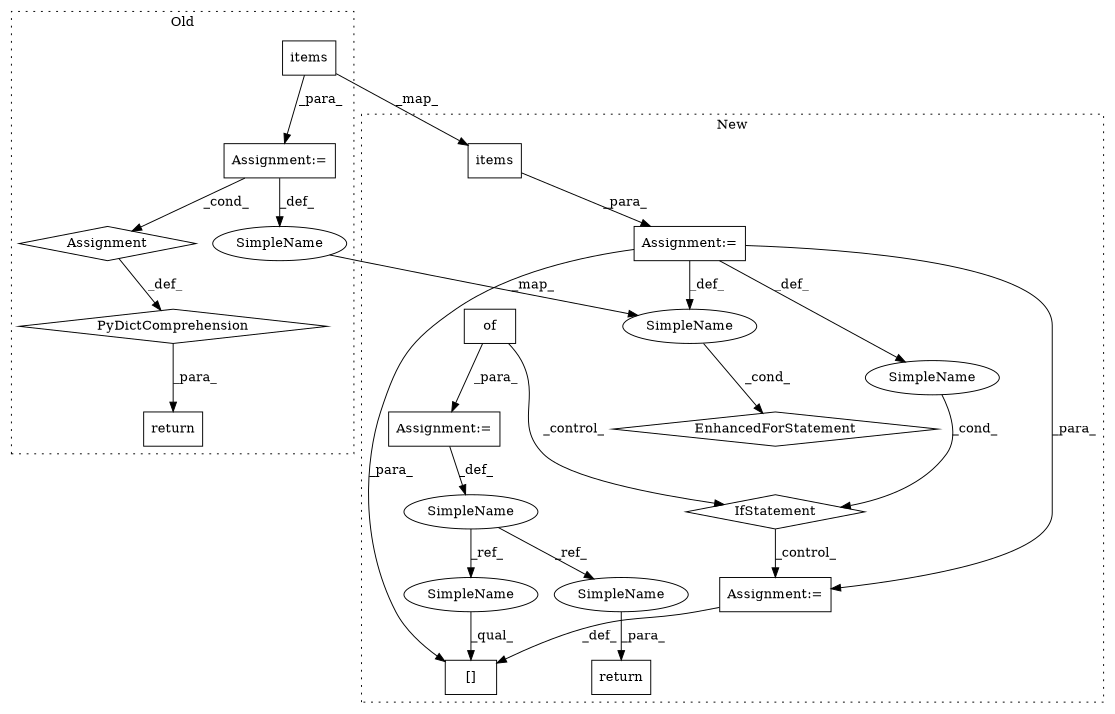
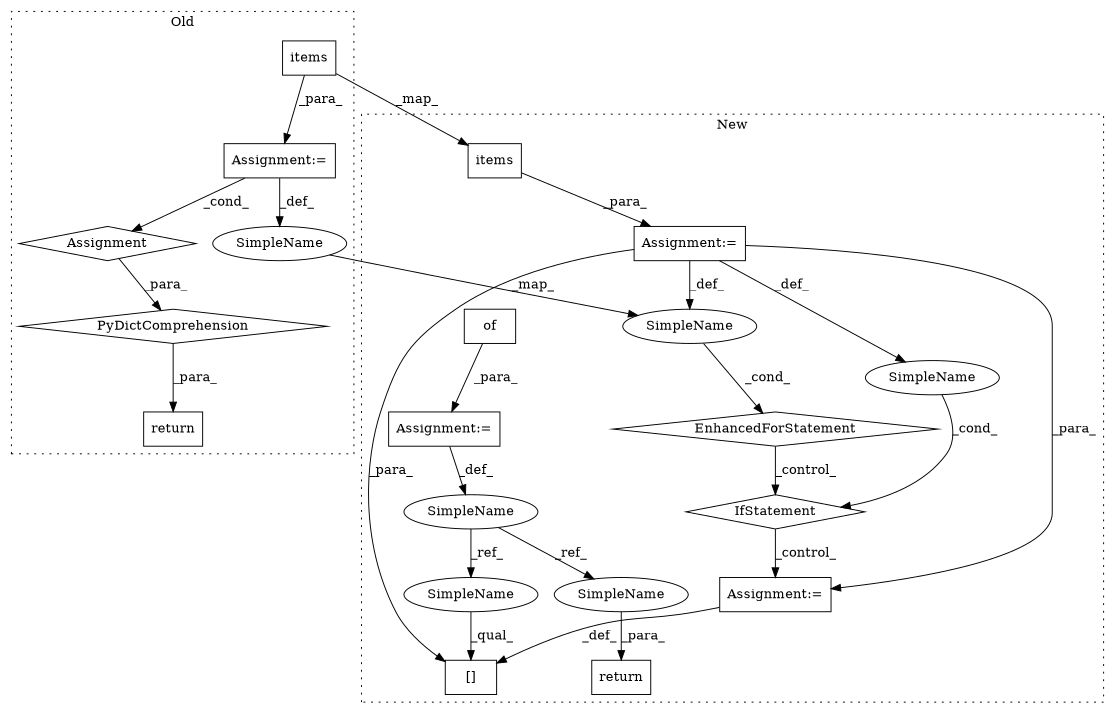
  digraph {
    node [a=42 l=7 s=11462 shape=box]
    n1 [a=110 l=134 label=PyDictComprehension s=11370 shape=diamond]
    n2 [a=113 l=34 label=Assignment shape=diamond]
    n3 [a=7 l=34 label="Assignment:="]
    n4 [a=41 l=18 label=return s=11352]
    n5 [l=1 label=SimpleName s=11465 shape=ellipse]
    n6 [a=32 label=items s=11480]
    n7 [a=41 label=return s=11833]
    n8 [a=7 l=1 label="Assignment:=" s=11510]
    n9 [a=2 l="8,1" label="[]" s="11658,11667"]
    n10 [label=SimpleName s=11503 shape=ellipse]
    n11 [a=7 l=1 label="Assignment:=" s=11668]
    n12 [a=70 l="63,2" label=EnhancedForStatement s="11525,11614" shape=diamond]
    n13 [a=7 l="63,2" label="Assignment:=" s="11525,11614"]
    n14 [a=32 l=4 label=of s=11515]
    n15 [l=1 label=SimpleName s=11592 shape=ellipse]
    n16 [a=32 label=items s=11607]
    n17 [a=25 l="4,2" label=IfStatement s="11624,11646" shape=diamond]
    n18 [label=SimpleName shape=ellipse l="" s=""]
    n19 [label=SimpleName s=11840 shape=ellipse]
    n20 [label=SimpleName s=11658 shape=ellipse]
    subgraph cluster_1 {
      label=Old
      style=dotted
      n1
      n2
      n3
      n4
      n5
      n6
    }
    subgraph cluster_2 {
      label=New
      style=dotted
      n7
      n8
      n9
      n10
      n11
      n12
      n13
      n14
      n15
      n16
      n17
      n18
      n19
      n20
    }
    n1 -> n4 [label=_para_]
-   n2 -> n1 [label=_def_]
+   n2 -> n1 [label=_para_]
    n3 -> n2 [label=_cond_]
    n3 -> n5 [label=_def_]
    n5 -> n15 [label=_map_]
    n6 -> n3 [label=_para_]
    n6 -> n16 [label=_map_]
    n8 -> n10 [label=_def_]
    n10 -> n19 [label=_ref_]
    n10 -> n20 [label=_ref_]
    n11 -> n9 [label=_def_]
-   n14 -> n17 [label=_control_]
+   n12 -> n17 [label=_control_]
    n13 -> n9 [label=_para_]
    n13 -> n11 [label=_para_]
    n13 -> n15 [label=_def_]
    n13 -> n18 [label=_def_]
    n14 -> n8 [label=_para_]
    n15 -> n12 [label=_cond_]
    n16 -> n13 [label=_para_]
    n17 -> n11 [label=_control_]
    n18 -> n17 [label=_cond_]
    n19 -> n7 [label=_para_]
    n20 -> n9 [label=_qual_]
  }
